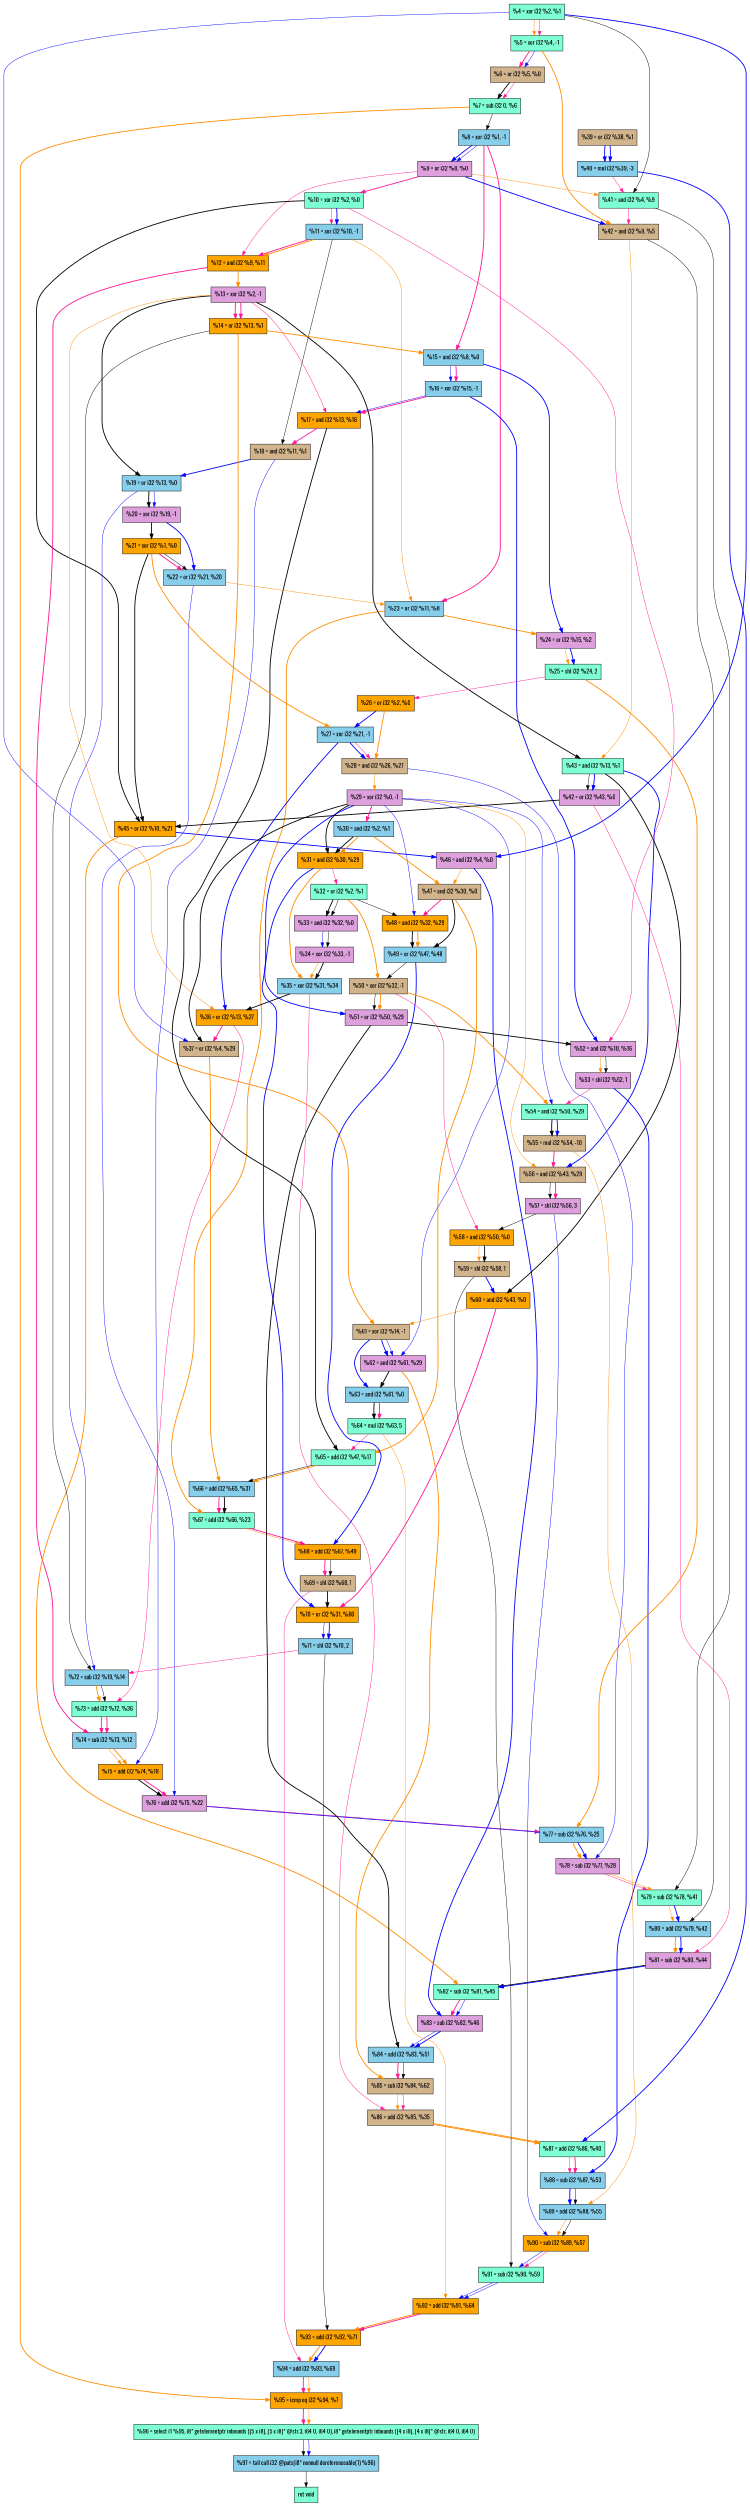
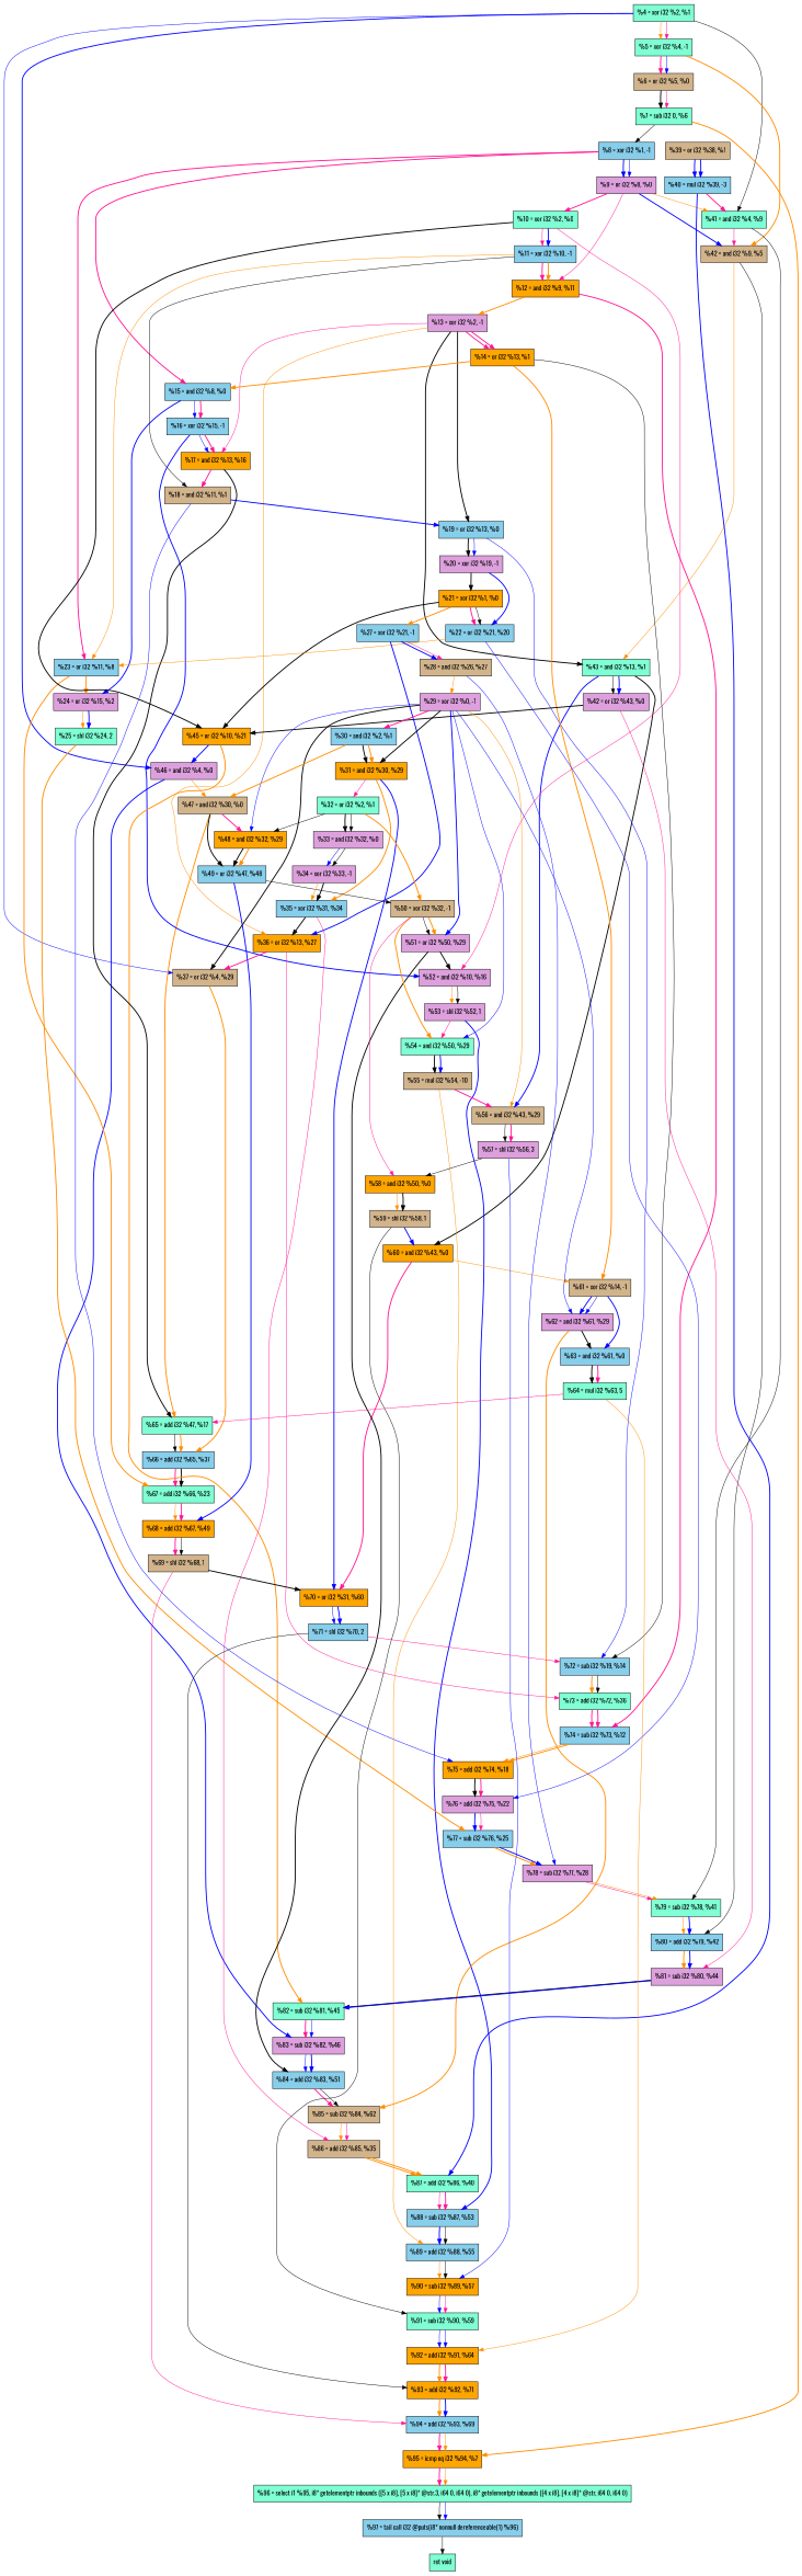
  digraph {
    fontname=Oswald
    node [fillcolor=skyblue fontname=Oswald shape=record style=filled]
    edge [color=blue fontname=Oswald style=bold]
    n1 [fillcolor=aquamarine label="  %4 = xor i32 %2, %1"]
    n2 [fillcolor=aquamarine label="  %5 = xor i32 %4, -1"]
    n3 [fillcolor=tan label="  %37 = or i32 %4, %29"]
    n4 [fillcolor=aquamarine label="  %41 = and i32 %4, %9"]
    n5 [fillcolor=plum label="  %46 = and i32 %4, %0"]
    n6 [fillcolor=tan label="  %6 = or i32 %5, %0"]
    n7 [fillcolor=tan label="  %42 = and i32 %9, %5"]
    n8 [label="  %66 = add i32 %65, %37"]
    n9 [fillcolor=aquamarine label="  %79 = sub i32 %78, %41"]
    n10 [fillcolor=tan label="  %47 = and i32 %30, %0"]
    n11 [fillcolor=plum label="  %83 = sub i32 %82, %46"]
    n12 [fillcolor=aquamarine label="  %7 = sub i32 0, %6"]
    n13 [fillcolor=aquamarine label="  %43 = and i32 %13, %1"]
    n14 [label="  %80 = add i32 %79, %42"]
    n15 [label="  %8 = xor i32 %1, -1"]
    n16 [fillcolor=orange label="  %95 = icmp eq i32 %94, %7"]
    n17 [fillcolor=plum label="  %9 = or i32 %8, %0"]
    n18 [label="  %15 = and i32 %8, %0"]
    n19 [label="  %23 = or i32 %11, %8"]
    n20 [fillcolor=aquamarine label="  %96 = select i1 %95, i8* getelementptr inbounds ([5 x i8], [5 x i8]* @str.3, i64 0, i64 0), i8* getelementptr inbounds ([4 x i8], [4 x i8]* @str, i64 0, i64 0)"]
    n21 [fillcolor=aquamarine label="  %10 = xor i32 %2, %0"]
    n22 [fillcolor=orange label="  %12 = and i32 %9, %11"]
    n23 [label="  %16 = xor i32 %15, -1"]
    n24 [fillcolor=plum label="  %24 = or i32 %15, %2"]
    n25 [fillcolor=aquamarine label="  %67 = add i32 %66, %23"]
    n26 [label="  %11 = xor i32 %10, -1"]
    n27 [fillcolor=orange label="  %45 = or i32 %10, %21"]
    n28 [fillcolor=plum label="  %52 = and i32 %10, %16"]
    n29 [fillcolor=plum label="  %13 = xor i32 %2, -1"]
    n30 [label="  %74 = sub i32 %73, %12"]
    n31 [fillcolor=tan label="  %18 = and i32 %11, %1"]
    n32 [fillcolor=aquamarine label="  %82 = sub i32 %81, %45"]
    n33 [fillcolor=plum label="  %53 = shl i32 %52, 1"]
    n34 [label="  %19 = or i32 %13, %0"]
    n35 [fillcolor=orange label="  %75 = add i32 %74, %18"]
    n36 [fillcolor=orange label="  %14 = or i32 %13, %1"]
    n37 [fillcolor=orange label="  %17 = and i32 %13, %16"]
    n38 [fillcolor=orange label="  %36 = or i32 %13, %27"]
    n39 [fillcolor=tan label="  %61 = xor i32 %14, -1"]
    n40 [label="  %72 = sub i32 %19, %14"]
    n41 [fillcolor=aquamarine label="  %65 = add i32 %47, %17"]
    n42 [fillcolor=plum label="  %20 = xor i32 %19, -1"]
    n43 [fillcolor=aquamarine label="  %73 = add i32 %72, %36"]
    n44 [fillcolor=tan label="  %56 = and i32 %43, %29"]
    n45 [fillcolor=plum label="%42 = or i32 %43, %0"]
    n46 [fillcolor=orange label="  %60 = and i32 %43, %0"]
    n47 [fillcolor=plum label="  %62 = and i32 %61, %29"]
    n48 [label="  %63 = and i32 %61, %0"]
    n49 [fillcolor=aquamarine label="  %25 = shl i32 %24, 2"]
    n50 [fillcolor=plum label="  %76 = add i32 %75, %22"]
    n51 [fillcolor=orange label="  %21 = xor i32 %1, %0"]
    n52 [label="  %22 = or i32 %21, %20"]
    n53 [label="  %27 = xor i32 %21, -1"]
    n54 [fillcolor=tan label="  %28 = and i32 %26, %27"]
    n55 [label="  %77 = sub i32 %76, %25"]
    n56 [fillcolor=orange label="  %68 = add i32 %67, %49"]
-   n57 [fillcolor=orange label="  %26 = or i32 %2, %0"]
    n58 [fillcolor=plum label="  %78 = sub i32 %77, %28"]
    n59 [fillcolor=plum label="  %29 = xor i32 %0, -1"]
    n60 [label="  %30 = and i32 %2, %1"]
    n61 [fillcolor=orange label="  %31 = and i32 %30, %29"]
    n62 [fillcolor=orange label="  %48 = and i32 %32, %29"]
    n63 [fillcolor=plum label="  %51 = or i32 %50, %29"]
    n64 [fillcolor=aquamarine label="  %54 = and i32 %50, %29"]
    n65 [fillcolor=aquamarine label="  %32 = or i32 %2, %1"]
    n66 [label="  %35 = xor i32 %31, %34"]
    n67 [fillcolor=orange label="  %70 = or i32 %31, %60"]
    n68 [label="  %49 = or i32 %47, %48"]
    n69 [label="  %84 = add i32 %83, %51"]
    n70 [fillcolor=tan label="  %55 = mul i32 %54, -10"]
    n71 [fillcolor=plum label="  %57 = shl i32 %56, 3"]
    n72 [fillcolor=tan label="  %85 = sub i32 %84, %62"]
    n73 [fillcolor=plum label="  %33 = and i32 %32, %0"]
    n74 [fillcolor=tan label="  %50 = xor i32 %32, -1"]
    n75 [fillcolor=tan label="  %86 = add i32 %85, %35"]
    n76 [label="  %71 = shl i32 %70, 2"]
    n77 [fillcolor=plum label="  %34 = xor i32 %33, -1"]
    n78 [fillcolor=orange label="  %58 = and i32 %50, %0"]
    n79 [fillcolor=aquamarine label="  %87 = add i32 %86, %40"]
    n80 [fillcolor=tan label="  %39 = or i32 %38, %1"]
    n81 [label="  %40 = mul i32 %39, -3"]
    n82 [label="  %88 = sub i32 %87, %53"]
    n83 [fillcolor=plum label="  %81 = sub i32 %80, %44"]
    n84 [fillcolor=tan label="  %69 = shl i32 %68, 1"]
    n85 [fillcolor=tan label="  %59 = shl i32 %58, 1"]
    n86 [label="  %89 = add i32 %88, %55"]
    n87 [fillcolor=orange label="  %90 = sub i32 %89, %57"]
    n88 [fillcolor=aquamarine label="  %91 = sub i32 %90, %59"]
    n89 [fillcolor=orange label="  %92 = add i32 %91, %64"]
    n90 [fillcolor=aquamarine label="  %64 = mul i32 %63, 5"]
    n91 [fillcolor=orange label="  %93 = add i32 %92, %71"]
    n92 [label="  %94 = add i32 %93, %69"]
    n93 [label="  %97 = tail call i32 @puts(i8* nonnull dereferenceable(1) %96)"]
    n94 [fillcolor=aquamarine label="  ret void"]
    n1 -> n2 [color=darkorange style=solid]
    n1 -> n2 [color=deeppink style=solid]
    n1 -> n3 [style=solid]
    n1 -> n4 [color=black style=solid]
    n1 -> n5
    n2 -> n6 [color=deeppink]
    n2 -> n6 [style=solid]
    n2 -> n7 [color=darkorange]
    n3 -> n8 [color=darkorange]
    n4 -> n7 [color=deeppink style=solid]
    n4 -> n9 [color=black style=solid]
    n5 -> n10 [color=darkorange style=solid]
    n5 -> n11
    n6 -> n12 [color=black]
    n6 -> n12 [color=deeppink style=solid]
    n7 -> n13 [color=darkorange style=solid]
    n7 -> n14 [color=black style=solid]
    n8 -> n25 [color=deeppink]
    n8 -> n25 [color=black]
    n9 -> n14 [color=darkorange style=solid]
    n9 -> n14
    n10 -> n41 [color=darkorange]
    n10 -> n62 [color=deeppink]
    n10 -> n68 [color=black]
    n11 -> n69 [style=solid]
    n11 -> n69
    n12 -> n15 [color=black style=solid]
    n12 -> n16 [color=darkorange]
    n13 -> n44
    n13 -> n45 [color=black style=solid]
    n13 -> n45
    n13 -> n46 [color=black]
    n14 -> n83 [color=darkorange]
    n14 -> n83
    n15 -> n17
    n15 -> n17 [style=solid]
    n15 -> n18 [color=deeppink]
    n15 -> n19 [color=deeppink]
    n16 -> n20 [color=deeppink]
    n16 -> n20 [color=darkorange style=solid]
    n17 -> n4 [color=darkorange style=solid]
    n17 -> n7
    n17 -> n21 [color=deeppink]
    n17 -> n22 [color=deeppink style=solid]
    n18 -> n23 [style=solid]
    n18 -> n23 [color=deeppink]
    n18 -> n24
    n19 -> n24 [color=darkorange]
    n19 -> n25 [color=darkorange]
    n20 -> n93 [color=black style=solid]
    n20 -> n93 [style=solid]
    n21 -> n26 [color=deeppink style=solid]
    n21 -> n26
    n21 -> n27 [color=black]
    n21 -> n28 [color=deeppink style=solid]
    n22 -> n29 [color=darkorange]
    n22 -> n30 [color=deeppink]
    n23 -> n28
    n23 -> n37 [style=solid]
    n23 -> n37 [color=deeppink]
    n24 -> n49 [color=darkorange style=solid]
    n24 -> n49
    n25 -> n56 [color=darkorange style=solid]
    n25 -> n56 [color=deeppink]
    n26 -> n19 [color=darkorange style=solid]
    n26 -> n22 [color=deeppink]
    n26 -> n22 [color=darkorange]
    n26 -> n31 [color=black style=solid]
    n27 -> n5
    n27 -> n32 [color=darkorange]
    n28 -> n33 [color=darkorange style=solid]
    n28 -> n33 [color=black style=solid]
    n29 -> n13 [color=black]
    n29 -> n34 [color=black]
    n29 -> n36 [color=deeppink]
    n29 -> n36 [color=deeppink]
    n29 -> n37 [color=deeppink style=solid]
    n29 -> n38 [color=darkorange style=solid]
    n30 -> n35 [color=darkorange style=solid]
    n30 -> n35 [color=darkorange]
    n31 -> n34
    n31 -> n35 [style=solid]
    n32 -> n11 [color=deeppink]
    n32 -> n11 [style=solid]
    n33 -> n64 [color=deeppink style=solid]
    n33 -> n82
    n34 -> n40 [style=solid]
    n34 -> n42 [color=black]
    n34 -> n42 [style=solid]
    n35 -> n50 [color=black]
    n35 -> n50 [color=deeppink]
    n36 -> n18 [color=darkorange]
    n36 -> n39 [color=darkorange]
    n36 -> n40 [color=black style=solid]
    n37 -> n31 [color=deeppink]
    n37 -> n41 [color=black]
    n38 -> n3 [color=deeppink]
    n38 -> n43 [color=deeppink style=solid]
    n39 -> n47
    n39 -> n47 [style=solid]
    n39 -> n48
    n40 -> n43 [color=darkorange]
    n40 -> n43 [color=black style=solid]
    n41 -> n8 [color=black style=solid]
    n41 -> n8 [color=darkorange]
    n42 -> n51 [color=black]
    n42 -> n52
    n43 -> n30 [color=deeppink]
    n43 -> n30 [color=deeppink]
    n44 -> n71 [color=black style=solid]
    n44 -> n71 [color=deeppink]
    n45 -> n27 [color=black]
    n45 -> n83 [color=deeppink style=solid]
    n46 -> n39 [color=darkorange style=solid]
    n46 -> n67 [color=deeppink]
    n47 -> n48 [color=black]
    n47 -> n72 [color=darkorange]
    n48 -> n90 [color=black]
    n48 -> n90 [color=deeppink]
    n49 -> n55 [color=darkorange]
-   n49 -> n57 [color=deeppink style=solid]
    n50 -> n55
    n50 -> n55 [color=deeppink style=solid]
    n51 -> n27 [color=black]
    n51 -> n52 [color=deeppink]
    n51 -> n52 [color=black style=solid]
    n51 -> n53 [color=darkorange]
    n52 -> n19 [color=darkorange style=solid]
    n52 -> n50 [style=solid]
    n53 -> n38
    n53 -> n54
    n53 -> n54 [color=deeppink style=solid]
    n54 -> n58 [style=solid]
    n54 -> n59 [color=darkorange style=solid]
    n55 -> n58 [color=darkorange]
    n55 -> n58
    n56 -> n84 [color=deeppink]
    n56 -> n84 [color=black style=solid]
-   n57 -> n53
-   n57 -> n54 [color=darkorange]
    n58 -> n9 [color=deeppink style=solid]
    n58 -> n9 [color=darkorange style=solid]
    n59 -> n3 [color=black]
    n59 -> n44 [color=darkorange style=solid]
    n59 -> n47 [style=solid]
    n59 -> n60 [color=deeppink]
    n59 -> n61 [color=black]
    n59 -> n62 [style=solid]
    n59 -> n63
    n59 -> n64 [style=solid]
    n60 -> n10 [color=darkorange]
    n60 -> n61 [color=black]
    n60 -> n61 [color=darkorange]
    n61 -> n65 [color=deeppink style=solid]
    n61 -> n66 [color=darkorange]
    n61 -> n67
    n62 -> n68 [color=black]
    n62 -> n68 [color=darkorange]
    n63 -> n28 [color=black]
    n63 -> n69 [color=black]
    n64 -> n70 [color=black]
    n64 -> n70
    n65 -> n62 [color=black style=solid]
    n65 -> n73 [color=black]
    n65 -> n73 [color=black style=solid]
    n65 -> n74 [color=darkorange]
    n66 -> n38 [color=black]
    n66 -> n75 [color=deeppink style=solid]
    n67 -> n76 [style=solid]
    n67 -> n76
    n68 -> n56
    n68 -> n74 [color=black style=solid]
    n69 -> n72 [color=deeppink]
    n69 -> n72 [color=black style=solid]
    n70 -> n44 [color=deeppink]
    n70 -> n86 [color=darkorange style=solid]
    n71 -> n78 [color=black style=solid]
    n71 -> n87 [style=solid]
    n72 -> n75 [color=darkorange style=solid]
    n72 -> n75 [color=deeppink style=solid]
    n73 -> n77 [style=solid]
    n73 -> n77 [color=black style=solid]
    n74 -> n63 [color=black style=solid]
    n74 -> n63 [color=darkorange]
    n74 -> n64 [color=darkorange]
    n74 -> n78 [color=deeppink style=solid]
    n75 -> n79 [color=darkorange]
    n75 -> n79 [color=darkorange]
    n76 -> n40 [color=deeppink style=solid]
    n76 -> n91 [color=black style=solid]
    n77 -> n66 [color=darkorange style=solid]
    n77 -> n66 [color=black]
    n78 -> n85 [color=darkorange style=solid]
    n78 -> n85 [color=black]
    n79 -> n82 [color=deeppink style=solid]
    n79 -> n82 [color=deeppink]
    n80 -> n81
    n80 -> n81
-   n81 -> n4 [color=deeppink style=solid]
+   n81 -> n4 [color=deeppink]
    n81 -> n79
    n82 -> n86
    n82 -> n86 [color=black style=solid]
    n83 -> n32 [color=black]
    n83 -> n32
    n84 -> n67 [color=black]
    n84 -> n92 [color=deeppink style=solid]
    n85 -> n46
    n85 -> n88 [color=black style=solid]
    n86 -> n87 [color=darkorange style=solid]
    n86 -> n87 [color=black style=solid]
    n87 -> n88 [style=solid]
    n87 -> n88 [color=deeppink style=solid]
    n88 -> n89 [style=solid]
    n88 -> n89 [style=solid]
    n89 -> n91 [color=darkorange]
    n89 -> n91 [color=deeppink]
    n90 -> n41 [color=deeppink style=solid]
    n90 -> n89 [color=darkorange style=solid]
    n91 -> n92 [color=darkorange]
    n91 -> n92
    n92 -> n16 [color=deeppink]
    n92 -> n16 [color=darkorange style=solid]
    n93 -> n94 [color=black style=solid]
  }
